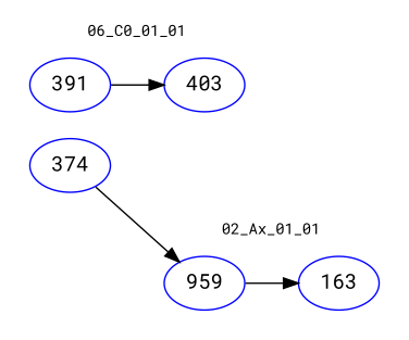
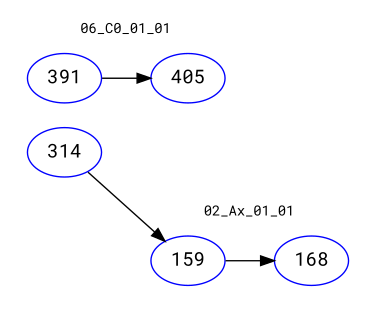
  digraph {
    fontname="Roboto Mono"
    rankdir=LR
    node [color=blue fontname="Roboto Mono"]
    edge [color=black fontname="Roboto Mono"]
-   n1 [label=959]
-   n2 [label=163]
-   n3 [label=374]
+   n1 [label=159]
+   n2 [label=168]
+   n3 [label=314]
    n4 [label=391]
-   n5 [label=403]
+   n5 [label=405]
    subgraph cluster_1 {
      color=white
      fontsize=10
      label="02_Ax_01_01"
      n1
      n2
    }
    subgraph cluster_2 {
      color=white
      fontsize=10
      label="06_C0_01_01"
      n3
      n4
      n5
    }
    n1 -> n2
    n3 -> n1
    n4 -> n5
  }
